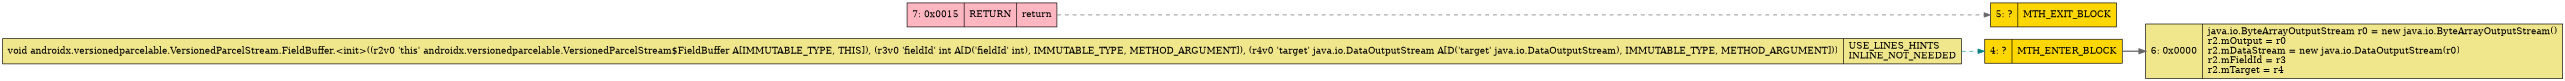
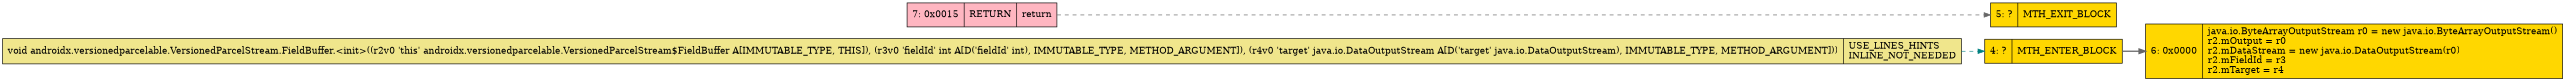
  digraph {
    rankdir=LR
    node [fillcolor=gold shape=record style=filled]
    edge [color=gray40 style=dashed]
    n1 [label="{4\:\ ?|MTH_ENTER_BLOCK\l}"]
-   n2 [fillcolor=khaki label="{6\:\ 0x0000|java.io.ByteArrayOutputStream r0 = new java.io.ByteArrayOutputStream()\lr2.mOutput = r0\lr2.mDataStream = new java.io.DataOutputStream(r0)\lr2.mFieldId = r3\lr2.mTarget = r4\l}"]
+   n2 [label="{6\:\ 0x0000|java.io.ByteArrayOutputStream r0 = new java.io.ByteArrayOutputStream()\lr2.mOutput = r0\lr2.mDataStream = new java.io.DataOutputStream(r0)\lr2.mFieldId = r3\lr2.mTarget = r4\l}"]
    n3 [fillcolor=lightpink label="{7\:\ 0x0015|RETURN\l|return\l}"]
    n4 [label="{5\:\ ?|MTH_EXIT_BLOCK\l}"]
    n5 [fillcolor=khaki label="{void androidx.versionedparcelable.VersionedParcelStream.FieldBuffer.\<init\>((r2v0 'this' androidx.versionedparcelable.VersionedParcelStream$FieldBuffer A[IMMUTABLE_TYPE, THIS]), (r3v0 'fieldId' int A[D('fieldId' int), IMMUTABLE_TYPE, METHOD_ARGUMENT]), (r4v0 'target' java.io.DataOutputStream A[D('target' java.io.DataOutputStream), IMMUTABLE_TYPE, METHOD_ARGUMENT]))  | USE_LINES_HINTS\lINLINE_NOT_NEEDED\l}"]
    n1 -> n2 [style=bold]
    n3 -> n4
    n5 -> n1 [color=teal]
  }
